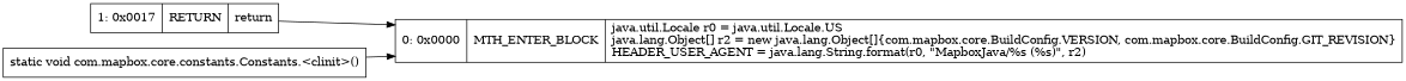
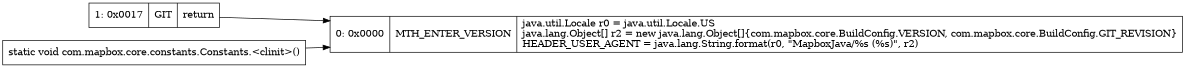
  digraph {
    rankdir=LR
    node [shape=record]
-   n1 [label="{0\:\ 0x0000|MTH_ENTER_BLOCK\l|java.util.Locale r0 = java.util.Locale.US\ljava.lang.Object[] r2 = new java.lang.Object[]\{com.mapbox.core.BuildConfig.VERSION, com.mapbox.core.BuildConfig.GIT_REVISION\}\lHEADER_USER_AGENT = java.lang.String.format(r0, \"MapboxJava\/%s (%s)\", r2)\l}"]
-   n2 [label="{1\:\ 0x0017|RETURN\l|return\l}"]
+   n1 [label="{0\:\ 0x0000|MTH_ENTER_VERSION\l|java.util.Locale r0 = java.util.Locale.US\ljava.lang.Object[] r2 = new java.lang.Object[]\{com.mapbox.core.BuildConfig.VERSION, com.mapbox.core.BuildConfig.GIT_REVISION\}\lHEADER_USER_AGENT = java.lang.String.format(r0, \"MapboxJava\/%s (%s)\", r2)\l}"]
+   n2 [label="{1\:\ 0x0017|GIT\l|return\l}"]
    n3 [label="{static void com.mapbox.core.constants.Constants.\<clinit\>() }"]
    n2 -> n1
    n3 -> n1
  }
